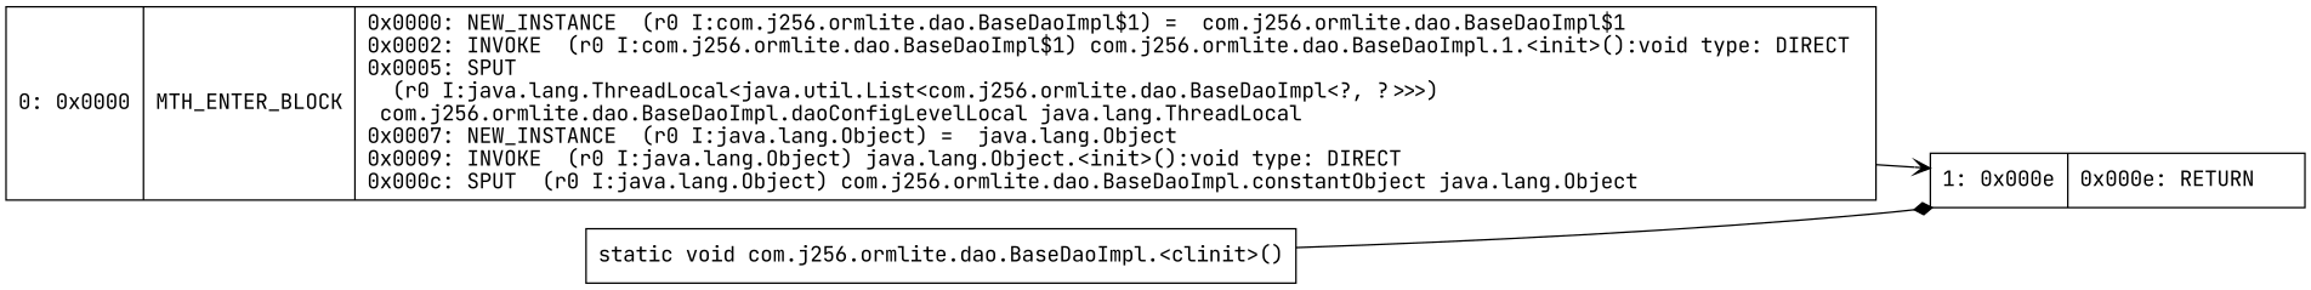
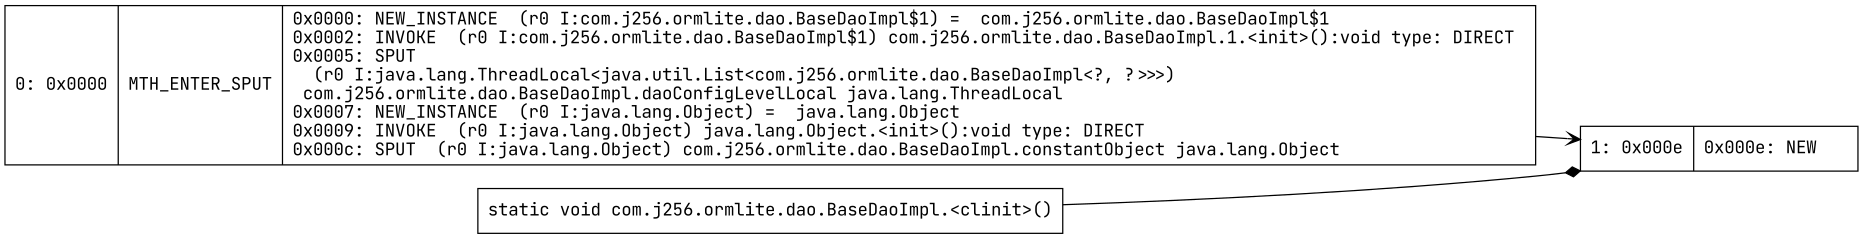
  digraph {
    fontname="JetBrains Mono"
    rankdir=LR
    node [fontname="JetBrains Mono" shape=record]
    edge [fontname="JetBrains Mono"]
-   n1 [label="{0\:\ 0x0000|MTH_ENTER_BLOCK\l|0x0000: NEW_INSTANCE  (r0 I:com.j256.ormlite.dao.BaseDaoImpl$1) =  com.j256.ormlite.dao.BaseDaoImpl$1 \l0x0002: INVOKE  (r0 I:com.j256.ormlite.dao.BaseDaoImpl$1) com.j256.ormlite.dao.BaseDaoImpl.1.\<init\>():void type: DIRECT \l0x0005: SPUT  \l  (r0 I:java.lang.ThreadLocal\<java.util.List\<com.j256.ormlite.dao.BaseDaoImpl\<?, ?\>\>\>)\l com.j256.ormlite.dao.BaseDaoImpl.daoConfigLevelLocal java.lang.ThreadLocal \l0x0007: NEW_INSTANCE  (r0 I:java.lang.Object) =  java.lang.Object \l0x0009: INVOKE  (r0 I:java.lang.Object) java.lang.Object.\<init\>():void type: DIRECT \l0x000c: SPUT  (r0 I:java.lang.Object) com.j256.ormlite.dao.BaseDaoImpl.constantObject java.lang.Object \l}"]
-   n2 [label="{1\:\ 0x000e|0x000e: RETURN   \l}"]
+   n1 [label="{0\:\ 0x0000|MTH_ENTER_SPUT\l|0x0000: NEW_INSTANCE  (r0 I:com.j256.ormlite.dao.BaseDaoImpl$1) =  com.j256.ormlite.dao.BaseDaoImpl$1 \l0x0002: INVOKE  (r0 I:com.j256.ormlite.dao.BaseDaoImpl$1) com.j256.ormlite.dao.BaseDaoImpl.1.\<init\>():void type: DIRECT \l0x0005: SPUT  \l  (r0 I:java.lang.ThreadLocal\<java.util.List\<com.j256.ormlite.dao.BaseDaoImpl\<?, ?\>\>\>)\l com.j256.ormlite.dao.BaseDaoImpl.daoConfigLevelLocal java.lang.ThreadLocal \l0x0007: NEW_INSTANCE  (r0 I:java.lang.Object) =  java.lang.Object \l0x0009: INVOKE  (r0 I:java.lang.Object) java.lang.Object.\<init\>():void type: DIRECT \l0x000c: SPUT  (r0 I:java.lang.Object) com.j256.ormlite.dao.BaseDaoImpl.constantObject java.lang.Object \l}"]
+   n2 [label="{1\:\ 0x000e|0x000e: NEW   \l}"]
    n3 [label="{static void com.j256.ormlite.dao.BaseDaoImpl.\<clinit\>() }"]
    n1 -> n2 [arrowhead=vee]
    n3 -> n2 [arrowhead=diamond]
  }
